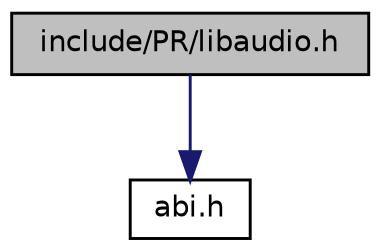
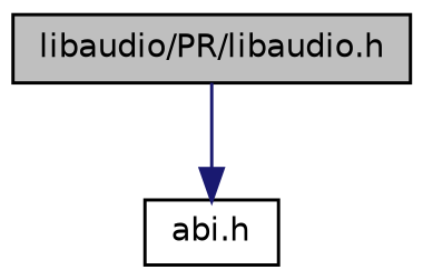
  digraph {
    node [color=black fontname=Helvetica fontsize=10 shape=record style=filled]
-   n1 [fillcolor=grey75 fontcolor=black height=0.2 label="include/PR/libaudio.h" width=0.4]
+   n1 [fillcolor=grey75 fontcolor=black height=0.2 label="libaudio/PR/libaudio.h" width=0.4]
    n2 [fillcolor=white height=0.2 label="abi.h" width=0.4]
    n1 -> n2 [color=midnightblue fontname=Helvetica fontsize=10 labelfontname=Helvetica labelfontsize=10 style=solid]
  }
